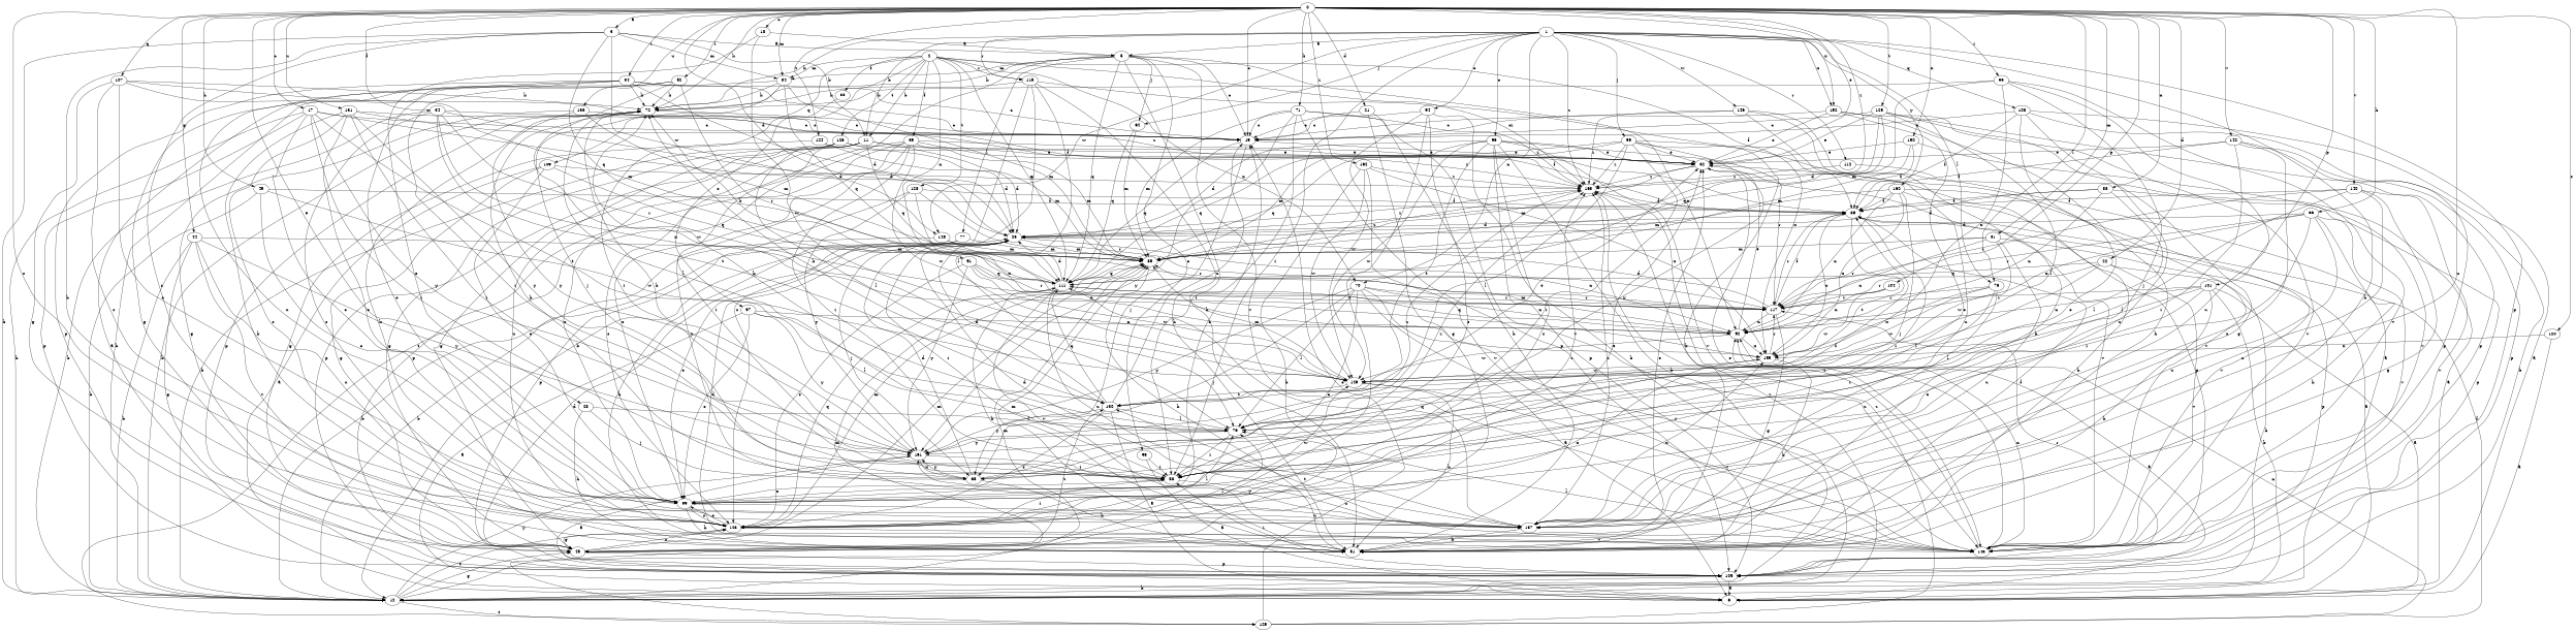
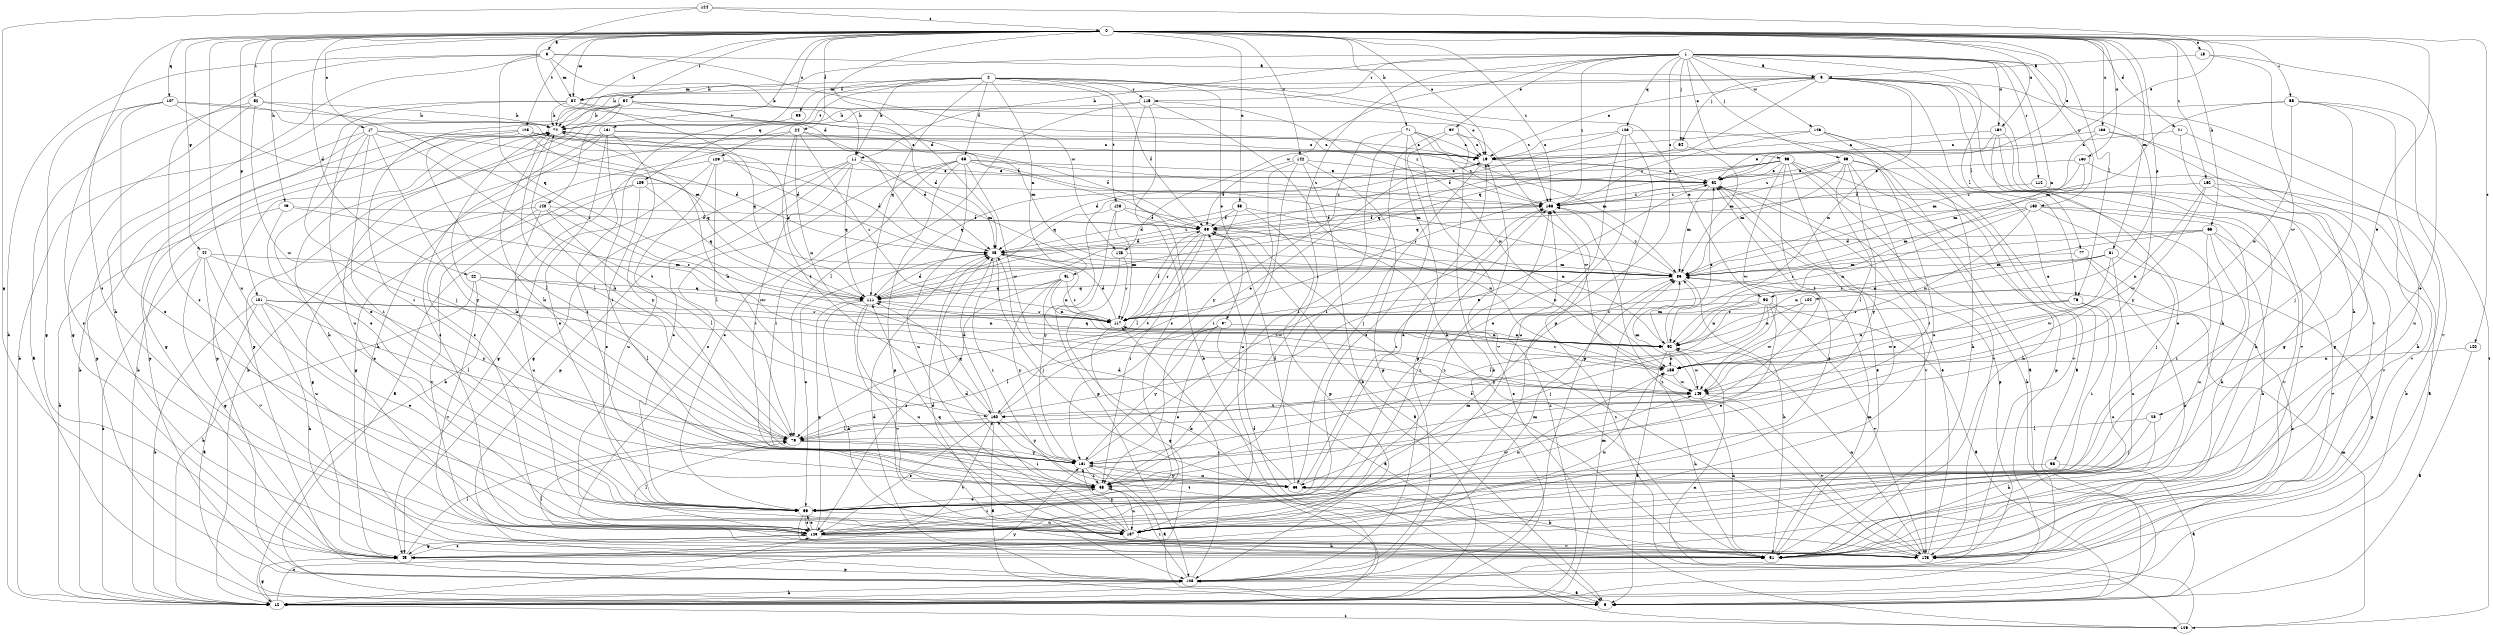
  strict digraph {
    0
    3
    17
    18
    19
    21
    22
    25
    28
    32
-   34
+   34 [label=24]
    44
    49
    52
    54
    55
    66
    71
    72
    76
    81
    84
    88
    101
    104
    107
    120
    123
    124
    125
    131
    133
    137
    140
    142
    150
    152
    162
    168
    5
    11
    51
    148
    111
    12
    58
    105
    99
    161
    130
    149
    65
    45
    143
    79
    117
    92
    85
    155
    39
    6
    1
    59
    64
-   90 [label=70]
+   90
    94
    96
    108
    112
    115
    146
    160
    77
    98
    129
    2
    35
    38
    91
    97
    109
    126
    128
    0 -> 3 [label=a]
    0 -> 17 [label=c]
    0 -> 18 [label=c]
    0 -> 19 [label=c]
    0 -> 21 [label=d]
    0 -> 22 [label=d]
    0 -> 25 [label=d]
    0 -> 28 [label=e]
    0 -> 32 [label=e]
    0 -> 34 [label=f]
    0 -> 44 [label=g]
    0 -> 49 [label=h]
    0 -> 52 [label=i]
    0 -> 54 [label=i]
    0 -> 55 [label=i]
    0 -> 66 [label=k]
    0 -> 71 [label=k]
    0 -> 72 [label=k]
    0 -> 76 [label=l]
    0 -> 81 [label=m]
    0 -> 84 [label=m]
    0 -> 88 [label=n]
    0 -> 101 [label=p]
    0 -> 104 [label=p]
    0 -> 107 [label=q]
    0 -> 120 [label=s]
    0 -> 123 [label=s]
-   0 -> 124 [label=t]
+   124 -> 0 [label=t]
    0 -> 125 [label=t]
    0 -> 131 [label=u]
    0 -> 133 [label=u]
    0 -> 137 [label=u]
    0 -> 140 [label=v]
    0 -> 142 [label=v]
    0 -> 150 [label=x]
    0 -> 152 [label=x]
    0 -> 162 [label=z]
    0 -> 168 [label=z]
    3 -> 84 [label=m]
    3 -> 123 [label=s]
    3 -> 5 [label=a]
    3 -> 11 [label=b]
    3 -> 51 [label=h]
    3 -> 148 [label=w]
    3 -> 111 [label=q]
    3 -> 12 [label=b]
    17 -> 19 [label=c]
    17 -> 25 [label=d]
    17 -> 12 [label=b]
    17 -> 58 [label=i]
    17 -> 105 [label=p]
    17 -> 99 [label=o]
    17 -> 161 [label=y]
    17 -> 130 [label=t]
    18 -> 5 [label=a]
    18 -> 99 [label=o]
    18 -> 149 [label=w]
    19 -> 32 [label=e]
    19 -> 111 [label=q]
    19 -> 65 [label=j]
    21 -> 19 [label=c]
    21 -> 51 [label=h]
    21 -> 45 [label=g]
    22 -> 111 [label=q]
    22 -> 12 [label=b]
    22 -> 143 [label=v]
    22 -> 79 [label=l]
    22 -> 117 [label=r]
    25 -> 168 [label=z]
    25 -> 58 [label=i]
    25 -> 99 [label=o]
    25 -> 65 [label=j]
    25 -> 92 [label=n]
    25 -> 85 [label=m]
    28 -> 51 [label=h]
    28 -> 65 [label=j]
    28 -> 79 [label=l]
    32 -> 168 [label=z]
    32 -> 105 [label=p]
    32 -> 143 [label=v]
    32 -> 85 [label=m]
    34 -> 19 [label=c]
    34 -> 25 [label=d]
    34 -> 123 [label=s]
    34 -> 12 [label=b]
    34 -> 130 [label=t]
    34 -> 117 [label=r]
    34 -> 155 [label=x]
    44 -> 137 [label=u]
    44 -> 12 [label=b]
    44 -> 161 [label=y]
    44 -> 45 [label=g]
    44 -> 143 [label=v]
    44 -> 85 [label=m]
    49 -> 12 [label=b]
    49 -> 99 [label=o]
    49 -> 149 [label=w]
    49 -> 39 [label=f]
    52 -> 72 [label=k]
    52 -> 149 [label=w]
    52 -> 45 [label=g]
    52 -> 117 [label=r]
    52 -> 6 [label=a]
    54 -> 19 [label=c]
    54 -> 25 [label=d]
    54 -> 72 [label=k]
    54 -> 137 [label=u]
    54 -> 168 [label=z]
    54 -> 58 [label=i]
    54 -> 105 [label=p]
    54 -> 99 [label=o]
    55 -> 72 [label=k]
    55 -> 137 [label=u]
    55 -> 65 [label=j]
    55 -> 143 [label=v]
    55 -> 85 [label=m]
    55 -> 155 [label=x]
    66 -> 25 [label=d]
    66 -> 137 [label=u]
    66 -> 51 [label=h]
    66 -> 58 [label=i]
    66 -> 143 [label=v]
    66 -> 117 [label=r]
    66 -> 92 [label=n]
    71 -> 19 [label=c]
    71 -> 168 [label=z]
    71 -> 58 [label=i]
    71 -> 105 [label=p]
    71 -> 161 [label=y]
    71 -> 143 [label=v]
    71 -> 85 [label=m]
    72 -> 19 [label=c]
    72 -> 12 [label=b]
    72 -> 105 [label=p]
    72 -> 79 [label=l]
    76 -> 137 [label=u]
    76 -> 58 [label=i]
    76 -> 149 [label=w]
    76 -> 117 [label=r]
    76 -> 155 [label=x]
    81 -> 137 [label=u]
    81 -> 105 [label=p]
    81 -> 149 [label=w]
    81 -> 117 [label=r]
    81 -> 92 [label=n]
    81 -> 85 [label=m]
    84 -> 72 [label=k]
    84 -> 111 [label=q]
    84 -> 12 [label=b]
    84 -> 65 [label=j]
    84 -> 85 [label=m]
    88 -> 25 [label=d]
    88 -> 105 [label=p]
    88 -> 79 [label=l]
    88 -> 92 [label=n]
    88 -> 39 [label=f]
    101 -> 51 [label=h]
    101 -> 12 [label=b]
    101 -> 99 [label=o]
    101 -> 79 [label=l]
    101 -> 117 [label=r]
    101 -> 92 [label=n]
    101 -> 6 [label=a]
    104 -> 149 [label=w]
    104 -> 117 [label=r]
    104 -> 92 [label=n]
    107 -> 72 [label=k]
    107 -> 123 [label=s]
    107 -> 99 [label=o]
    107 -> 45 [label=g]
    107 -> 85 [label=m]
    107 -> 39 [label=f]
    120 -> 155 [label=x]
    120 -> 6 [label=a]
    123 -> 32 [label=e]
    123 -> 72 [label=k]
    123 -> 168 [label=z]
    123 -> 111 [label=q]
    123 -> 58 [label=i]
    123 -> 99 [label=o]
    123 -> 45 [label=g]
    123 -> 143 [label=v]
    123 -> 79 [label=l]
    123 -> 85 [label=m]
    123 -> 155 [label=x]
    124 -> 25 [label=d]
    124 -> 32 [label=e]
    124 -> 45 [label=g]
    125 -> 19 [label=c]
    125 -> 25 [label=d]
    125 -> 32 [label=e]
    125 -> 111 [label=q]
    125 -> 105 [label=p]
    125 -> 45 [label=g]
    125 -> 79 [label=l]
    131 -> 19 [label=c]
    131 -> 123 [label=s]
    131 -> 51 [label=h]
    131 -> 58 [label=i]
    131 -> 99 [label=o]
    131 -> 161 [label=y]
    131 -> 39 [label=f]
    133 -> 19 [label=c]
    133 -> 161 [label=y]
    133 -> 45 [label=g]
    133 -> 85 [label=m]
    137 -> 25 [label=d]
    137 -> 168 [label=z]
    137 -> 51 [label=h]
    137 -> 111 [label=q]
    137 -> 161 [label=y]
    137 -> 155 [label=x]
    140 -> 137 [label=u]
    140 -> 45 [label=g]
    140 -> 143 [label=v]
    140 -> 79 [label=l]
    140 -> 117 [label=r]
    140 -> 39 [label=f]
    142 -> 32 [label=e]
    142 -> 137 [label=u]
    142 -> 12 [label=b]
    142 -> 58 [label=i]
    142 -> 105 [label=p]
    142 -> 39 [label=f]
    150 -> 32 [label=e]
    150 -> 143 [label=v]
    150 -> 85 [label=m]
    150 -> 39 [label=f]
    152 -> 19 [label=c]
    152 -> 32 [label=e]
    152 -> 51 [label=h]
    152 -> 99 [label=o]
    152 -> 143 [label=v]
    162 -> 168 [label=z]
    162 -> 12 [label=b]
    162 -> 149 [label=w]
    162 -> 143 [label=v]
    162 -> 155 [label=x]
    168 -> 39 [label=f]
    5 -> 19 [label=c]
    5 -> 72 [label=k]
    5 -> 84 [label=m]
    5 -> 51 [label=h]
    5 -> 111 [label=q]
    5 -> 143 [label=v]
    5 -> 92 [label=n]
    5 -> 64 [label=j]
    5 -> 77 [label=l]
    5 -> 98 [label=o]
    5 -> 129 [label=t]
    11 -> 32 [label=e]
    11 -> 111 [label=q]
    11 -> 58 [label=i]
    11 -> 105 [label=p]
    11 -> 99 [label=o]
    11 -> 45 [label=g]
    11 -> 85 [label=m]
    51 -> 25 [label=d]
    51 -> 32 [label=e]
    51 -> 85 [label=m]
    51 -> 39 [label=f]
    148 -> 12 [label=b]
    148 -> 117 [label=r]
    148 -> 85 [label=m]
    111 -> 25 [label=d]
    111 -> 72 [label=k]
    111 -> 137 [label=u]
    111 -> 51 [label=h]
    111 -> 143 [label=v]
    111 -> 117 [label=r]
    12 -> 123 [label=s]
    12 -> 168 [label=z]
    12 -> 161 [label=y]
    12 -> 45 [label=g]
    12 -> 85 [label=m]
    12 -> 129 [label=t]
    58 -> 137 [label=u]
    58 -> 99 [label=o]
    105 -> 25 [label=d]
    105 -> 12 [label=b]
    105 -> 58 [label=i]
    105 -> 117 [label=r]
    105 -> 6 [label=a]
    99 -> 19 [label=c]
    99 -> 123 [label=s]
    99 -> 137 [label=u]
    99 -> 51 [label=h]
    99 -> 149 [label=w]
    161 -> 72 [label=k]
    161 -> 168 [label=z]
    161 -> 58 [label=i]
    161 -> 65 [label=x]
    161 -> 6 [label=a]
    130 -> 19 [label=c]
    130 -> 25 [label=d]
    130 -> 32 [label=e]
    130 -> 72 [label=k]
    130 -> 123 [label=s]
    130 -> 111 [label=q]
    130 -> 161 [label=y]
    130 -> 79 [label=l]
    130 -> 6 [label=a]
    149 -> 51 [label=h]
    149 -> 130 [label=t]
    149 -> 143 [label=v]
    149 -> 85 [label=m]
    65 -> 25 [label=d]
    65 -> 72 [label=k]
    65 -> 168 [label=z]
    65 -> 51 [label=h]
    65 -> 161 [label=y]
    65 -> 39 [label=f]
    45 -> 123 [label=s]
    45 -> 105 [label=p]
    45 -> 130 [label=t]
    45 -> 79 [label=l]
    45 -> 85 [label=m]
    143 -> 32 [label=e]
    143 -> 168 [label=z]
    143 -> 130 [label=t]
    143 -> 79 [label=l]
    143 -> 92 [label=n]
    79 -> 72 [label=k]
    79 -> 58 [label=i]
    79 -> 161 [label=y]
    117 -> 25 [label=d]
    117 -> 45 [label=g]
    117 -> 92 [label=n]
    117 -> 39 [label=f]
    92 -> 32 [label=e]
    92 -> 111 [label=q]
    92 -> 149 [label=w]
    92 -> 85 [label=m]
    92 -> 155 [label=x]
-   6 -> 92 [label=a]
+   92 -> 6 [label=a]
    85 -> 168 [label=z]
    85 -> 51 [label=h]
    85 -> 111 [label=q]
    155 -> 51 [label=h]
    155 -> 149 [label=w]
    155 -> 117 [label=r]
    39 -> 25 [label=d]
    39 -> 58 [label=i]
    39 -> 130 [label=t]
    39 -> 117 [label=r]
    39 -> 155 [label=x]
    39 -> 6 [label=a]
    1 -> 72 [label=k]
    1 -> 76 [label=l]
    1 -> 152 [label=x]
    1 -> 168 [label=z]
    1 -> 5 [label=a]
    1 -> 11 [label=b]
    1 -> 51 [label=h]
    1 -> 148 [label=w]
    1 -> 58 [label=i]
    1 -> 105 [label=p]
    1 -> 59 [label=j]
    1 -> 64 [label=j]
    1 -> 90 [label=n]
    1 -> 94 [label=o]
    1 -> 96 [label=o]
    1 -> 108 [label=q]
    1 -> 112 [label=r]
    1 -> 115 [label=r]
    1 -> 146 [label=w]
    1 -> 160 [label=y]
    59 -> 32 [label=e]
    59 -> 168 [label=z]
    59 -> 51 [label=h]
    59 -> 111 [label=q]
    59 -> 58 [label=i]
    59 -> 161 [label=y]
    59 -> 143 [label=v]
    59 -> 79 [label=l]
    59 -> 85 [label=m]
    64 -> 111 [label=q]
    64 -> 85 [label=m]
    90 -> 99 [label=o]
    90 -> 161 [label=y]
    90 -> 65 [label=j]
    90 -> 143 [label=v]
    90 -> 79 [label=l]
    90 -> 117 [label=r]
    90 -> 92 [label=n]
    90 -> 6 [label=a]
    94 -> 19 [label=c]
    94 -> 123 [label=s]
    94 -> 12 [label=b]
    94 -> 58 [label=i]
    94 -> 149 [label=w]
    96 -> 25 [label=d]
    96 -> 32 [label=e]
    96 -> 123 [label=s]
    96 -> 111 [label=q]
    96 -> 12 [label=b]
    96 -> 105 [label=p]
    96 -> 130 [label=t]
    96 -> 149 [label=w]
    96 -> 143 [label=v]
    96 -> 117 [label=r]
    108 -> 19 [label=c]
    108 -> 137 [label=u]
    108 -> 105 [label=p]
    108 -> 99 [label=o]
    108 -> 39 [label=f]
    108 -> 6 [label=a]
    112 -> 168 [label=z]
    112 -> 6 [label=a]
    115 -> 72 [label=k]
    115 -> 123 [label=s]
    115 -> 51 [label=h]
    115 -> 12 [label=b]
    115 -> 79 [label=l]
    115 -> 155 [label=x]
    146 -> 19 [label=c]
    146 -> 137 [label=u]
    146 -> 168 [label=z]
    146 -> 51 [label=h]
    146 -> 6 [label=a]
    160 -> 51 [label=h]
    160 -> 65 [label=j]
    160 -> 143 [label=v]
    160 -> 92 [label=n]
    160 -> 85 [label=m]
    160 -> 155 [label=x]
    160 -> 39 [label=f]
    77 -> 51 [label=h]
    77 -> 12 [label=b]
    77 -> 85 [label=m]
    98 -> 58 [label=i]
    98 -> 6 [label=a]
    129 -> 19 [label=c]
    129 -> 168 [label=z]
    129 -> 92 [label=n]
    129 -> 85 [label=m]
    129 -> 39 [label=f]
    2 -> 84 [label=m]
    2 -> 168 [label=z]
    2 -> 11 [label=b]
    2 -> 111 [label=q]
    2 -> 39 [label=f]
    2 -> 90 [label=n]
    2 -> 115 [label=r]
    2 -> 35 [label=f]
    2 -> 38 [label=f]
    2 -> 91 [label=n]
    2 -> 97 [label=o]
    2 -> 109 [label=q]
    2 -> 126 [label=t]
    2 -> 128 [label=t]
    35 -> 32 [label=e]
    35 -> 123 [label=s]
    35 -> 137 [label=u]
    35 -> 168 [label=z]
    35 -> 58 [label=i]
    35 -> 105 [label=p]
    35 -> 99 [label=o]
    35 -> 149 [label=w]
    35 -> 85 [label=m]
    38 -> 58 [label=i]
    91 -> 123 [label=s]
    91 -> 111 [label=q]
    91 -> 161 [label=y]
    91 -> 149 [label=w]
    91 -> 117 [label=r]
    91 -> 92 [label=n]
    97 -> 99 [label=o]
    97 -> 161 [label=y]
    97 -> 79 [label=l]
    97 -> 92 [label=n]
    97 -> 6 [label=a]
    109 -> 168 [label=z]
    109 -> 111 [label=q]
    109 -> 99 [label=o]
    109 -> 45 [label=g]
    109 -> 6 [label=a]
    126 -> 25 [label=d]
    126 -> 32 [label=e]
    126 -> 137 [label=u]
    126 -> 12 [label=b]
    126 -> 45 [label=g]
    126 -> 79 [label=l]
    128 -> 105 [label=p]
    128 -> 161 [label=y]
    128 -> 117 [label=r]
    128 -> 155 [label=x]
    128 -> 39 [label=f]
  }
